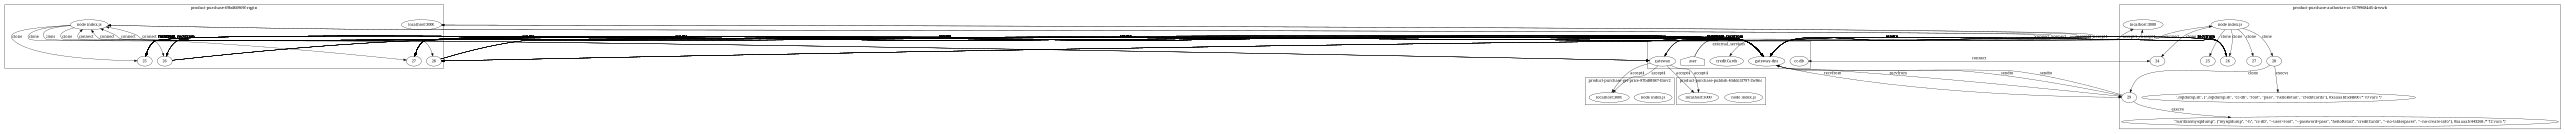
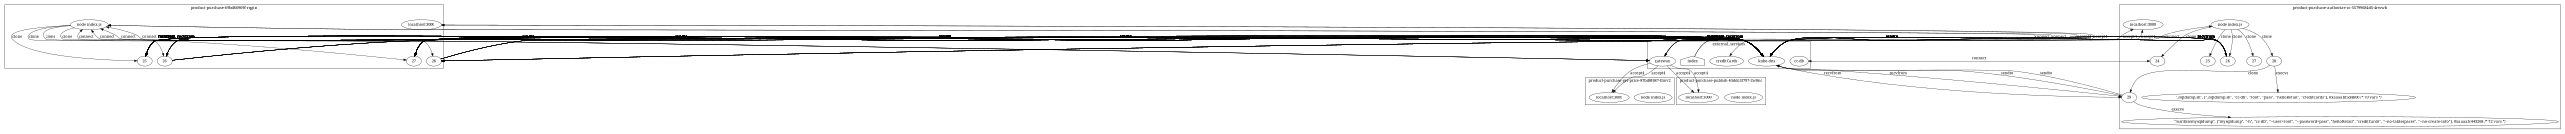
  digraph {
    fontname="Noto Serif"
    node [fontname="Noto Serif"]
    edge [fontname="Noto Serif"]
    n1 [label="node index.js"]
    n2 [label=25]
    n3 [label=26]
    n4 [label=27]
    n5 [label=28]
    n6 [label="localhost:3000"]
    n7 [label="node index.js"]
    n8 [label="localhost:3000"]
    n9 [label="node index.js"]
    n10 [label="localhost:3000"]
    n11 [label="node index.js"]
    n12 [label=24]
    n13 [label=25]
    n14 [label=26]
    n15 [label=27]
    n16 [label=28]
    n17 [label="localhost:3000"]
    n18 [label="\"./sqldump.sh\", [\"./sqldump.sh\", \"cc-db\", \"root\", \"pass\", \"helloRetail\", \"creditCards\"], 0xaaaabf5d4b00 /* 70 vars */"]
    n19 [label=29]
    n20 [label="\"/usr/bin/mysqldump\", [\"mysqldump\", \"-h\", \"cc-db\", \"--user=root\", \"--password=pass\", \"helloRetail\", \"creditCards\", \"--no-tablespaces\", \"--no-create-info\"], 0xaaaafc443268 /* 72 vars */"]
    n21 [label=gateway]
-   n22 [label="gateway-dns"]
+   n22 [label="kube-dns"]
    n23 [label=creditCards]
    n24 [label="cc-db"]
-   user [shape=house]
+   user [shape=house label=index]
    subgraph cluster_1 {
      label=" product-purchase-69bd66969f-rqgtn "
      n1
      n2
      n3
      n4
      n5
      n6
    }
    subgraph cluster_2 {
      label=" product-purchase-get-price-87bd8f687-flmv2 "
      n7
      n8
    }
    subgraph cluster_3 {
      label=" product-purchase-publish-65ddc5f797-2w8nc "
      n9
      n10
    }
    subgraph cluster_4 {
      label=" product-purchase-authorize-cc-55799684d5-4rwwb "
      n11
      n12
      n13
      n14
      n15
      n16
      n17
      n18
      n19
      n20
    }
    subgraph cluster_5 {
      label=external_services
      n21
      n22
      n23
      n24
      user
    }
    n1 -> n2 [label=clone]
    n1 -> n3 [label=clone]
    n1 -> n4 [label=clone]
    n1 -> n5 [label=clone]
    n1 -> n21 [dir=both label=connect]
    n1 -> n21 [dir=both label=connect]
    n1 -> n21 [dir=both label=connect]
    n1 -> n21 [dir=both label=connect]
    n1 -> n21 [dir=both label=connect]
    n1 -> n21 [dir=both label=connect]
    n2 -> n22 [label=sendto]
    n2 -> n22 [label=sendto]
    n2 -> n22 [label=sendto]
    n2 -> n22 [label=sendto]
    n2 -> n22 [label=sendto]
    n2 -> n22 [label=sendto]
    n2 -> n22 [label=sendto]
    n2 -> n22 [label=sendto]
    n2 -> n22 [label=sendto]
    n2 -> n22 [label=sendto]
    n2 -> n22 [label=sendto]
    n2 -> n22 [label=sendto]
    n2 -> n22 [label=sendto]
    n2 -> n22 [label=sendto]
    n2 -> n22 [label=sendto]
    n2 -> n22 [label=sendto]
    n3 -> n22 [label=sendto]
    n3 -> n22 [label=sendto]
    n3 -> n22 [label=sendto]
    n3 -> n22 [label=sendto]
    n3 -> n22 [label=sendto]
    n3 -> n22 [label=sendto]
    n3 -> n22 [label=sendto]
    n3 -> n22 [label=sendto]
    n4 -> n22 [label=sendto]
    n4 -> n22 [label=sendto]
    n4 -> n22 [label=sendto]
    n4 -> n22 [label=sendto]
    n4 -> n22 [label=sendto]
    n4 -> n22 [label=sendto]
    n4 -> n22 [label=sendto]
    n4 -> n22 [label=sendto]
    n4 -> n22 [label=sendto]
    n4 -> n22 [label=sendto]
    n4 -> n22 [label=sendto]
    n4 -> n22 [label=sendto]
    n4 -> n22 [label=sendto]
    n4 -> n22 [label=sendto]
    n4 -> n22 [label=sendto]
    n4 -> n22 [label=sendto]
    n5 -> n22 [label=sendto]
    n5 -> n22 [label=sendto]
    n5 -> n22 [label=sendto]
    n5 -> n22 [label=sendto]
    n5 -> n22 [label=sendto]
    n5 -> n22 [label=sendto]
    n5 -> n22 [label=sendto]
    n5 -> n22 [label=sendto]
    n11 -> n12 [label=clone]
    n11 -> n13 [label=clone]
    n11 -> n14 [label=clone]
    n11 -> n15 [label=clone]
    n11 -> n16 [label=clone]
    n11 -> n23 [dir=both label=connect]
    n12 -> n24 [dir=both label=connect]
    n14 -> n22 [label=sendto]
    n14 -> n22 [label=sendto]
    n14 -> n22 [label=sendto]
    n14 -> n22 [label=sendto]
    n14 -> n22 [label=sendto]
    n14 -> n22 [label=sendto]
    n14 -> n22 [label=sendto]
    n14 -> n22 [label=sendto]
    n16 -> n18 [label=execve]
    n16 -> n19 [label=clone]
    n19 -> n20 [label=execve]
    n19 -> n22 [label=sendto]
    n19 -> n22 [label=sendto]
    n21 -> n8 [label=accept4]
    n21 -> n8 [label=accept4]
    n21 -> n10 [label=accept4]
    n21 -> n10 [label=accept4]
    n21 -> n17 [label=accept4]
    n21 -> n17 [label=accept4]
    n22 -> n2 [label=recvfrom]
    n22 -> n2 [label=recvfrom]
    n22 -> n2 [label=recvfrom]
    n22 -> n2 [label=recvfrom]
    n22 -> n2 [label=recvfrom]
    n22 -> n2 [label=recvfrom]
    n22 -> n2 [label=recvfrom]
    n22 -> n2 [label=recvfrom]
    n22 -> n2 [label=recvfrom]
    n22 -> n2 [label=recvfrom]
    n22 -> n2 [label=recvfrom]
    n22 -> n2 [label=recvfrom]
    n22 -> n2 [label=recvfrom]
    n22 -> n2 [label=recvfrom]
    n22 -> n2 [label=recvfrom]
    n22 -> n2 [label=recvfrom]
    n22 -> n3 [label=recvfrom]
    n22 -> n3 [label=recvfrom]
    n22 -> n3 [label=recvfrom]
    n22 -> n3 [label=recvfrom]
    n22 -> n3 [label=recvfrom]
    n22 -> n3 [label=recvfrom]
    n22 -> n3 [label=recvfrom]
    n22 -> n3 [label=recvfrom]
    n22 -> n4 [label=recvfrom]
    n22 -> n4 [label=recvfrom]
    n22 -> n4 [label=recvfrom]
    n22 -> n4 [label=recvfrom]
    n22 -> n4 [label=recvfrom]
    n22 -> n4 [label=recvfrom]
    n22 -> n4 [label=recvfrom]
    n22 -> n4 [label=recvfrom]
    n22 -> n4 [label=recvfrom]
    n22 -> n4 [label=recvfrom]
    n22 -> n4 [label=recvfrom]
    n22 -> n4 [label=recvfrom]
    n22 -> n4 [label=recvfrom]
    n22 -> n4 [label=recvfrom]
    n22 -> n4 [label=recvfrom]
    n22 -> n4 [label=recvfrom]
    n22 -> n5 [label=recvfrom]
    n22 -> n5 [label=recvfrom]
    n22 -> n5 [label=recvfrom]
    n22 -> n5 [label=recvfrom]
    n22 -> n5 [label=recvfrom]
    n22 -> n5 [label=recvfrom]
    n22 -> n5 [label=recvfrom]
    n22 -> n5 [label=recvfrom]
    n22 -> n14 [label=recvfrom]
    n22 -> n14 [label=recvfrom]
    n22 -> n14 [label=recvfrom]
    n22 -> n14 [label=recvfrom]
    n22 -> n14 [label=recvfrom]
    n22 -> n14 [label=recvfrom]
    n22 -> n14 [label=recvfrom]
    n22 -> n14 [label=recvfrom]
    n22 -> n19 [label=recvfrom]
    n22 -> n19 [label=recvfrom]
    user -> n6 [label=accept4]
    user -> n6 [label=accept4]
  }
